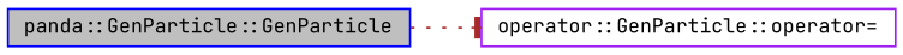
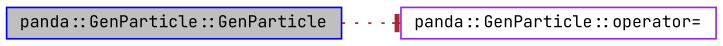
  digraph {
    rankdir=LR
    fontname="JetBrains Mono"
    node [fontname="JetBrains Mono" fontsize=10 shape=record style=filled]
    n1 [color=blue fillcolor=grey75 fontcolor=black height=0.2 label="panda::GenParticle::GenParticle" width=0.4]
-   n2 [color=purple fillcolor=white height=0.2 label="operator::GenParticle::operator=" width=0.4]
+   n2 [color=purple fillcolor=white height=0.2 label="panda::GenParticle::operator=" width=0.4]
    n1 -> n2 [color=brown fontname="JetBrains Mono" fontsize=10 labelfontname=Helvetica labelfontsize=10 style=dotted arrowhead=tee]
  }
